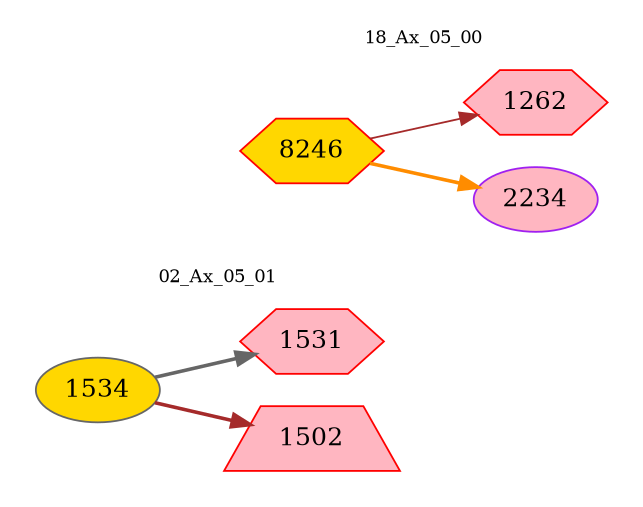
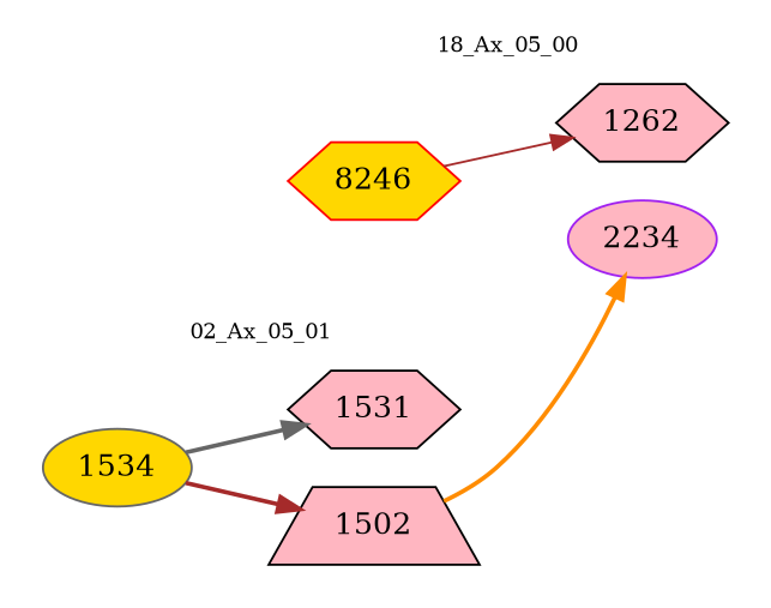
  digraph {
    rankdir=LR
    node [color=red fillcolor=lightpink shape=hexagon style=filled]
    edge [color=brown style=bold]
    n1 [fillcolor=gold label=8246]
    n2 [color=purple label=2234 shape=ellipse]
-   n3 [label=1262]
+   n3 [color=black label=1262]
    n4 [color=gray40 fillcolor=gold label=1534 shape=ellipse]
-   n5 [label=1502 shape=trapezium]
-   n6 [label=1531]
+   n5 [color=black label=1502 shape=trapezium]
+   n6 [color=black label=1531]
    subgraph cluster_1 {
      color=white
      fontsize=10
      label="18_Ax_05_00"
      n1
      n2
      n3
    }
    subgraph cluster_2 {
      color=white
      fontsize=10
      label="02_Ax_05_01"
      n4
      n5
      n6
    }
-   n1 -> n2 [color=darkorange]
+   n5 -> n2 [color=darkorange]
    n1 -> n3 [style=solid]
    n4 -> n5
    n4 -> n6 [color=gray40]
  }
